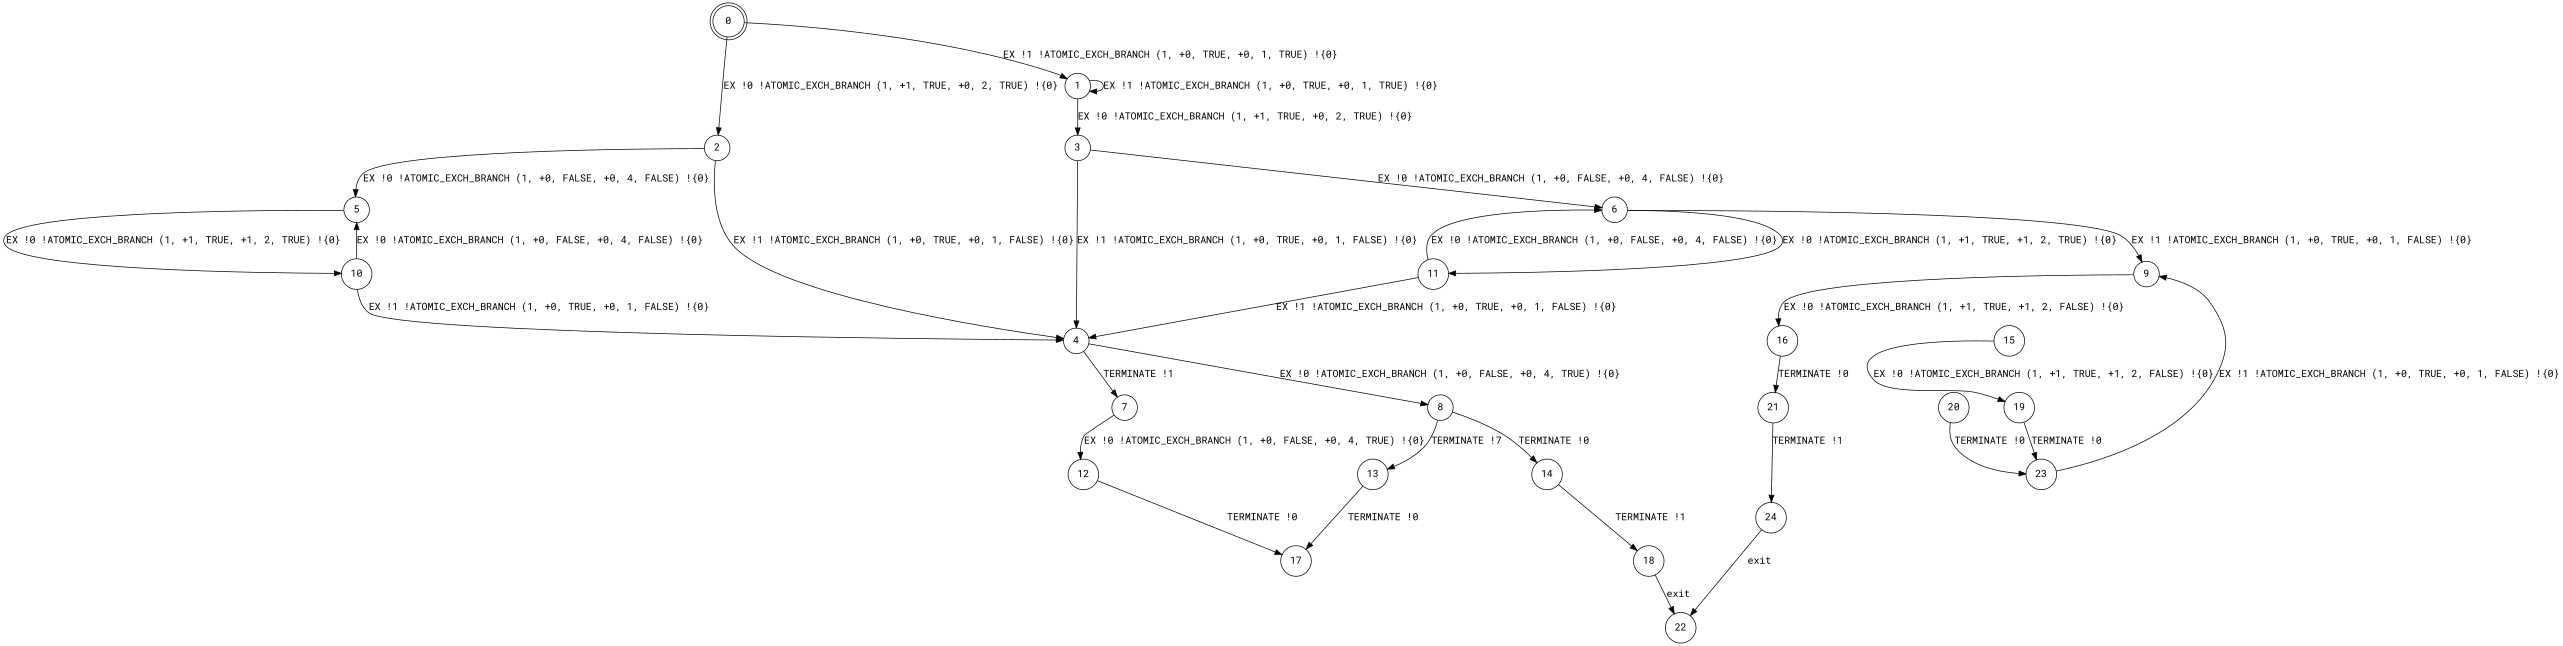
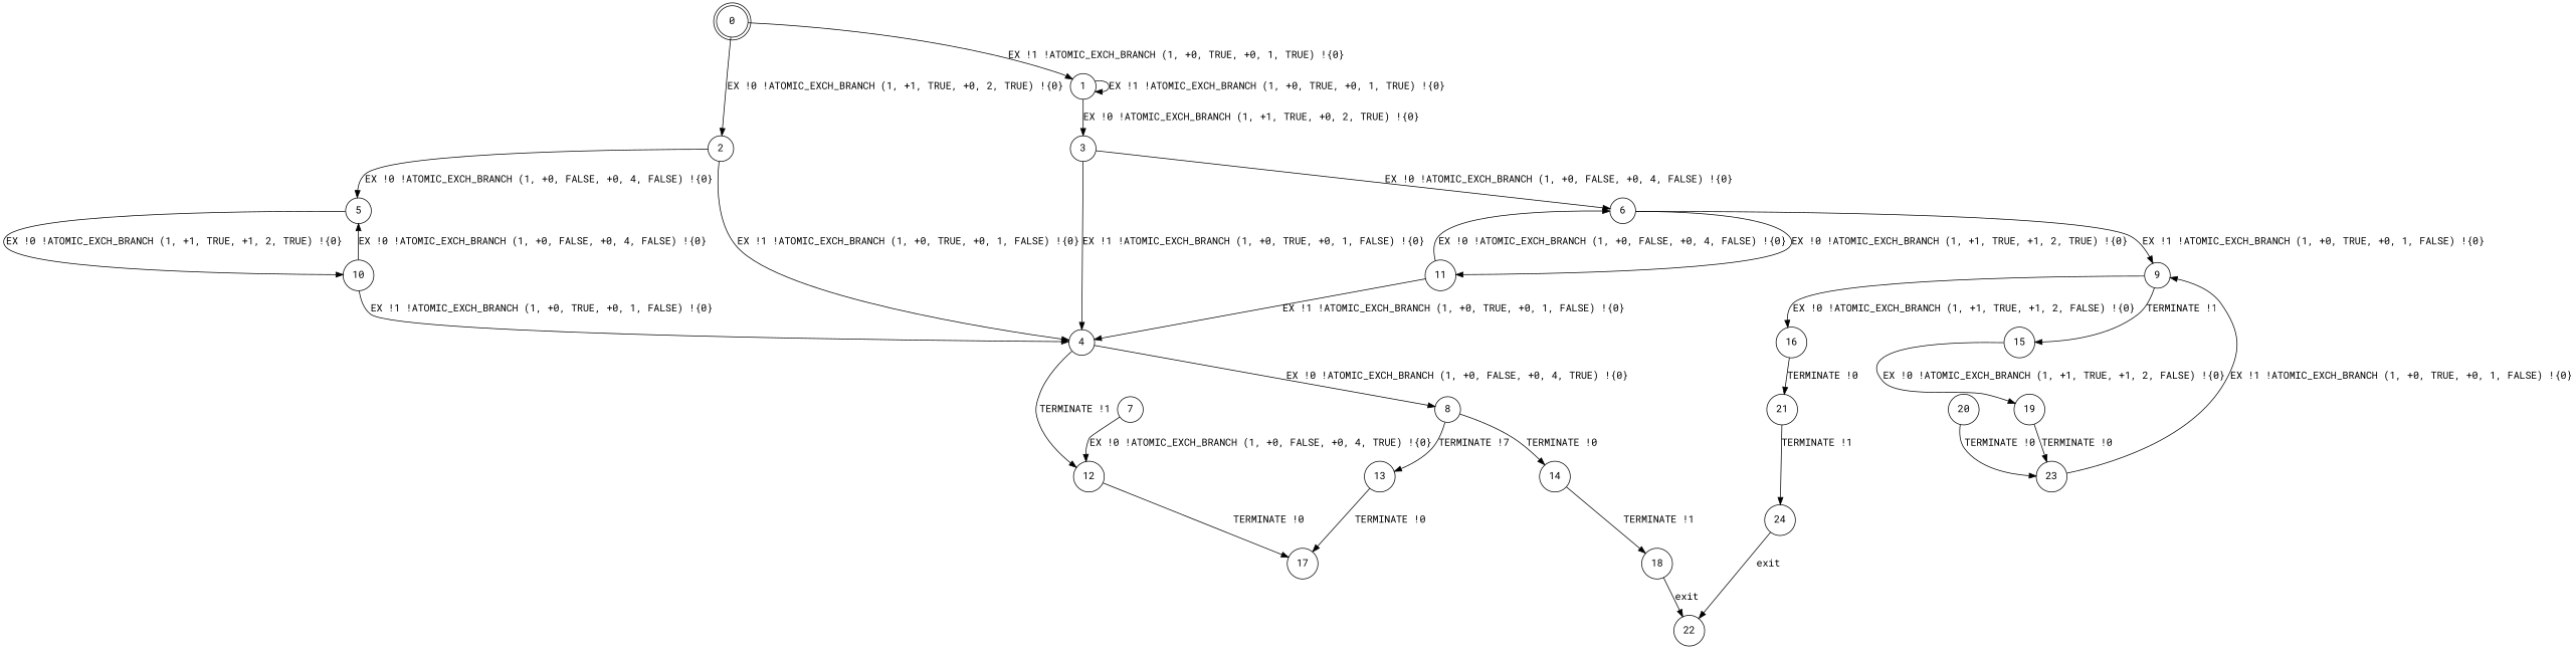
  digraph {
    fontname="Roboto Mono"
    node [fontname="Roboto Mono" shape=circle]
    edge [fontname="Roboto Mono"]
    0 [peripheries=2]
    1
    2
    3
    4
    5
    6
    7
    8
    10
    9
    11
    12
    13
    14
    15
    16
    17
    18
    19
    21
    22
    23
    20
    24
    0 -> 1 [label="EX !1 !ATOMIC_EXCH_BRANCH (1, +0, TRUE, +0, 1, TRUE) !{0}"]
    0 -> 2 [label="EX !0 !ATOMIC_EXCH_BRANCH (1, +1, TRUE, +0, 2, TRUE) !{0}"]
    1 -> 1 [label="EX !1 !ATOMIC_EXCH_BRANCH (1, +0, TRUE, +0, 1, TRUE) !{0}"]
    1 -> 3 [label="EX !0 !ATOMIC_EXCH_BRANCH (1, +1, TRUE, +0, 2, TRUE) !{0}"]
    2 -> 4 [label="EX !1 !ATOMIC_EXCH_BRANCH (1, +0, TRUE, +0, 1, FALSE) !{0}"]
    2 -> 5 [label="EX !0 !ATOMIC_EXCH_BRANCH (1, +0, FALSE, +0, 4, FALSE) !{0}"]
    3 -> 4 [label="EX !1 !ATOMIC_EXCH_BRANCH (1, +0, TRUE, +0, 1, FALSE) !{0}"]
    3 -> 6 [label="EX !0 !ATOMIC_EXCH_BRANCH (1, +0, FALSE, +0, 4, FALSE) !{0}"]
-   4 -> 7 [label="TERMINATE !1"]
+   4 -> 12 [label="TERMINATE !1"]
    4 -> 8 [label="EX !0 !ATOMIC_EXCH_BRANCH (1, +0, FALSE, +0, 4, TRUE) !{0}"]
    5 -> 10 [label="EX !0 !ATOMIC_EXCH_BRANCH (1, +1, TRUE, +1, 2, TRUE) !{0}"]
    6 -> 9 [label="EX !1 !ATOMIC_EXCH_BRANCH (1, +0, TRUE, +0, 1, FALSE) !{0}"]
    6 -> 11 [label="EX !0 !ATOMIC_EXCH_BRANCH (1, +1, TRUE, +1, 2, TRUE) !{0}"]
    7 -> 12 [label="EX !0 !ATOMIC_EXCH_BRANCH (1, +0, FALSE, +0, 4, TRUE) !{0}"]
    8 -> 13 [label="TERMINATE !7"]
    8 -> 14 [label="TERMINATE !0"]
    10 -> 4 [label="EX !1 !ATOMIC_EXCH_BRANCH (1, +0, TRUE, +0, 1, FALSE) !{0}"]
    10 -> 5 [label="EX !0 !ATOMIC_EXCH_BRANCH (1, +0, FALSE, +0, 4, FALSE) !{0}"]
+   9 -> 15 [label="TERMINATE !1"]
    9 -> 16 [label="EX !0 !ATOMIC_EXCH_BRANCH (1, +1, TRUE, +1, 2, FALSE) !{0}"]
    11 -> 4 [label="EX !1 !ATOMIC_EXCH_BRANCH (1, +0, TRUE, +0, 1, FALSE) !{0}"]
    11 -> 6 [label="EX !0 !ATOMIC_EXCH_BRANCH (1, +0, FALSE, +0, 4, FALSE) !{0}"]
    12 -> 17 [label="TERMINATE !0"]
    13 -> 17 [label="TERMINATE !0"]
    14 -> 18 [label="TERMINATE !1"]
    15 -> 19 [label="EX !0 !ATOMIC_EXCH_BRANCH (1, +1, TRUE, +1, 2, FALSE) !{0}"]
    16 -> 21 [label="TERMINATE !0"]
    18 -> 22 [label=exit]
    19 -> 23 [label="TERMINATE !0"]
    21 -> 24 [label="TERMINATE !1"]
    23 -> 9 [label="EX !1 !ATOMIC_EXCH_BRANCH (1, +0, TRUE, +0, 1, FALSE) !{0}"]
    20 -> 23 [label="TERMINATE !0"]
    24 -> 22 [label=exit]
  }
